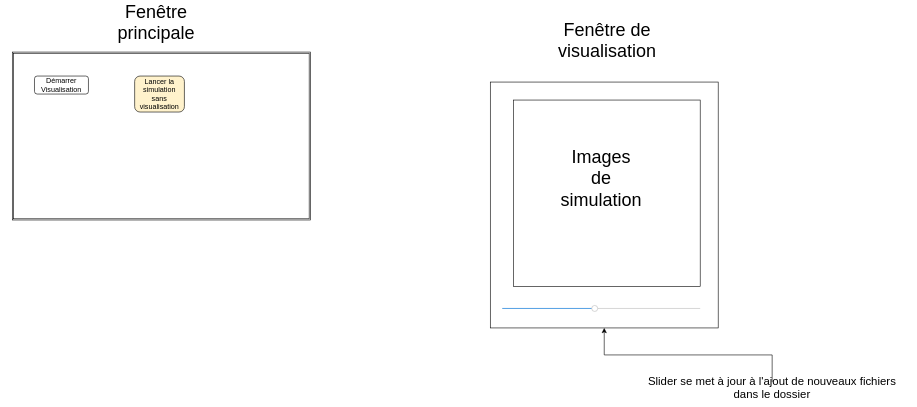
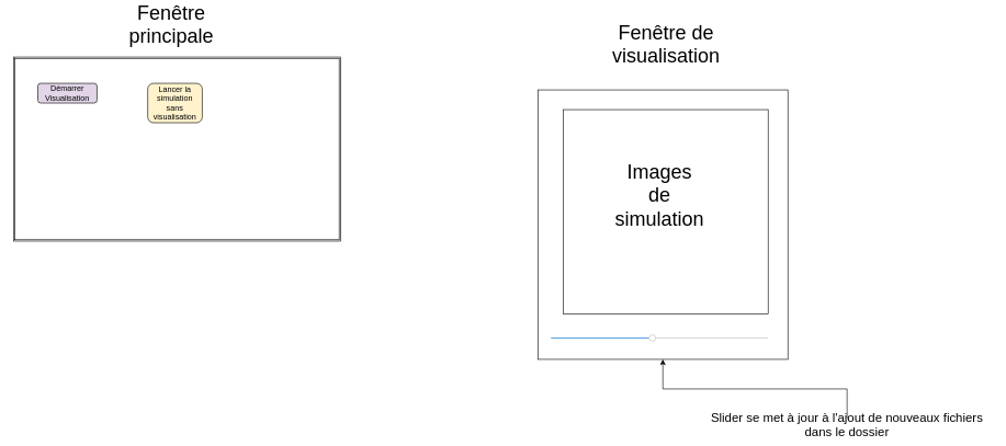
  <mxCell id="0" />
  <mxCell id="1" parent="0" />
  <mxCell id="2" value="" style="shape=ext;double=1;rounded=0;whiteSpace=wrap;html=1;" parent="1" vertex="1"><mxGeometry x="20" y="80" width="497" height="280" as="geometry" /></mxCell>
- <mxCell id="3" value="&lt;div&gt;Démarrer Visualisation&lt;/div&gt;" style="rounded=1;whiteSpace=wrap;html=1;" parent="1" vertex="1"><mxGeometry x="57" y="120" width="90" height="30" as="geometry" /></mxCell>
+ <mxCell id="3" value="&lt;div&gt;Démarrer Visualisation&lt;/div&gt;" style="rounded=1;whiteSpace=wrap;html=1;fillColor=#e1d5e7;" parent="1" vertex="1"><mxGeometry x="57" y="120" width="90" height="30" as="geometry" /></mxCell>
  <mxCell id="4" value="Fenêtre principale" style="text;html=1;strokeColor=none;fillColor=none;align=center;verticalAlign=middle;whiteSpace=wrap;rounded=0;fontSize=30;" parent="1" vertex="1"><mxGeometry x="240" y="20" width="40" height="20" as="geometry" /></mxCell>
  <mxCell id="5" value="" style="rounded=0;whiteSpace=wrap;html=1;fontSize=30;" parent="1" vertex="1"><mxGeometry x="817" y="130" width="380" height="410" as="geometry" /></mxCell>
  <mxCell id="6" value="" style="whiteSpace=wrap;html=1;aspect=fixed;fontSize=30;" parent="1" vertex="1"><mxGeometry x="856" y="160" width="311" height="311" as="geometry" /></mxCell>
  <mxCell id="7" value="" style="html=1;verticalLabelPosition=bottom;labelBackgroundColor=#ffffff;verticalAlign=top;shadow=0;dashed=0;strokeWidth=1;shape=mxgraph.ios7ui.slider;barPos=46.71;strokeColor=#0080f0;fillColor=#ffffff;strokeColor2=#a0a0a0;fontSize=30;" parent="1" vertex="1"><mxGeometry x="837" y="500" width="330" height="15" as="geometry" /></mxCell>
  <mxCell id="8" value="Lancer la simulation sans visualisation" style="rounded=1;whiteSpace=wrap;html=1;fillColor=#fff2cc;" vertex="1" parent="1"><mxGeometry x="224" y="120" width="83" height="60" as="geometry" /></mxCell>
  <mxCell id="9" value="&lt;div&gt;Fenêtre de visualisation&lt;/div&gt;" style="text;html=1;strokeColor=none;fillColor=none;align=center;verticalAlign=middle;whiteSpace=wrap;rounded=0;fontSize=30;" vertex="1" parent="1"><mxGeometry x="992" y="50" width="40" height="20" as="geometry" /></mxCell>
  <mxCell id="10" style="edgeStyle=orthogonalEdgeStyle;rounded=0;orthogonalLoop=1;jettySize=auto;html=1;fontSize=19;" edge="1" parent="1" source="11" target="5"><mxGeometry relative="1" as="geometry" /></mxCell>
  <mxCell id="11" value="&lt;div style=&quot;font-size: 19px;&quot;&gt;Slider se met à jour à l'ajout de nouveaux fichiers dans le dossier &lt;br style=&quot;font-size: 19px;&quot;&gt;&lt;/div&gt;" style="text;html=1;strokeColor=none;fillColor=none;align=center;verticalAlign=middle;whiteSpace=wrap;rounded=0;fontSize=19;" vertex="1" parent="1"><mxGeometry x="1067" y="630" width="440" height="20" as="geometry" /></mxCell>
  <mxCell id="12" value="Images de simulation" style="text;html=1;strokeColor=none;fillColor=none;align=center;verticalAlign=middle;whiteSpace=wrap;rounded=0;fontSize=30;" vertex="1" parent="1"><mxGeometry x="982" y="280" width="40" height="20" as="geometry" /></mxCell>
